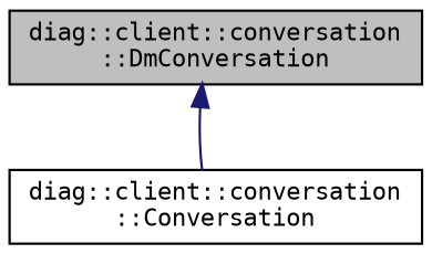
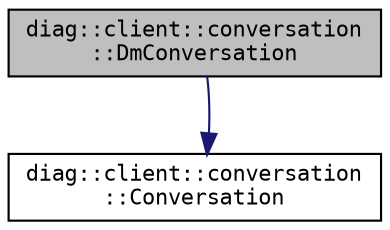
  digraph {
    fontname="DejaVu Sans Mono"
    node [color=black fontname="DejaVu Sans Mono" fontsize=10 shape=record style=filled]
    n1 [fillcolor=grey75 fontcolor=black height=0.2 label="diag::client::conversation\l::DmConversation" width=0.4]
    n2 [fillcolor=white height=0.2 label="diag::client::conversation\l::Conversation" width=0.4]
-   n1 -> n2 [color=midnightblue dir=back fontname="DejaVu Sans Mono" fontsize=10 labelfontname=Helvetica labelfontsize=10 style=solid]
+   n2 -> n1 [color=midnightblue dir=back fontname="DejaVu Sans Mono" fontsize=10 labelfontname=Helvetica labelfontsize=10 style=solid]
  }
